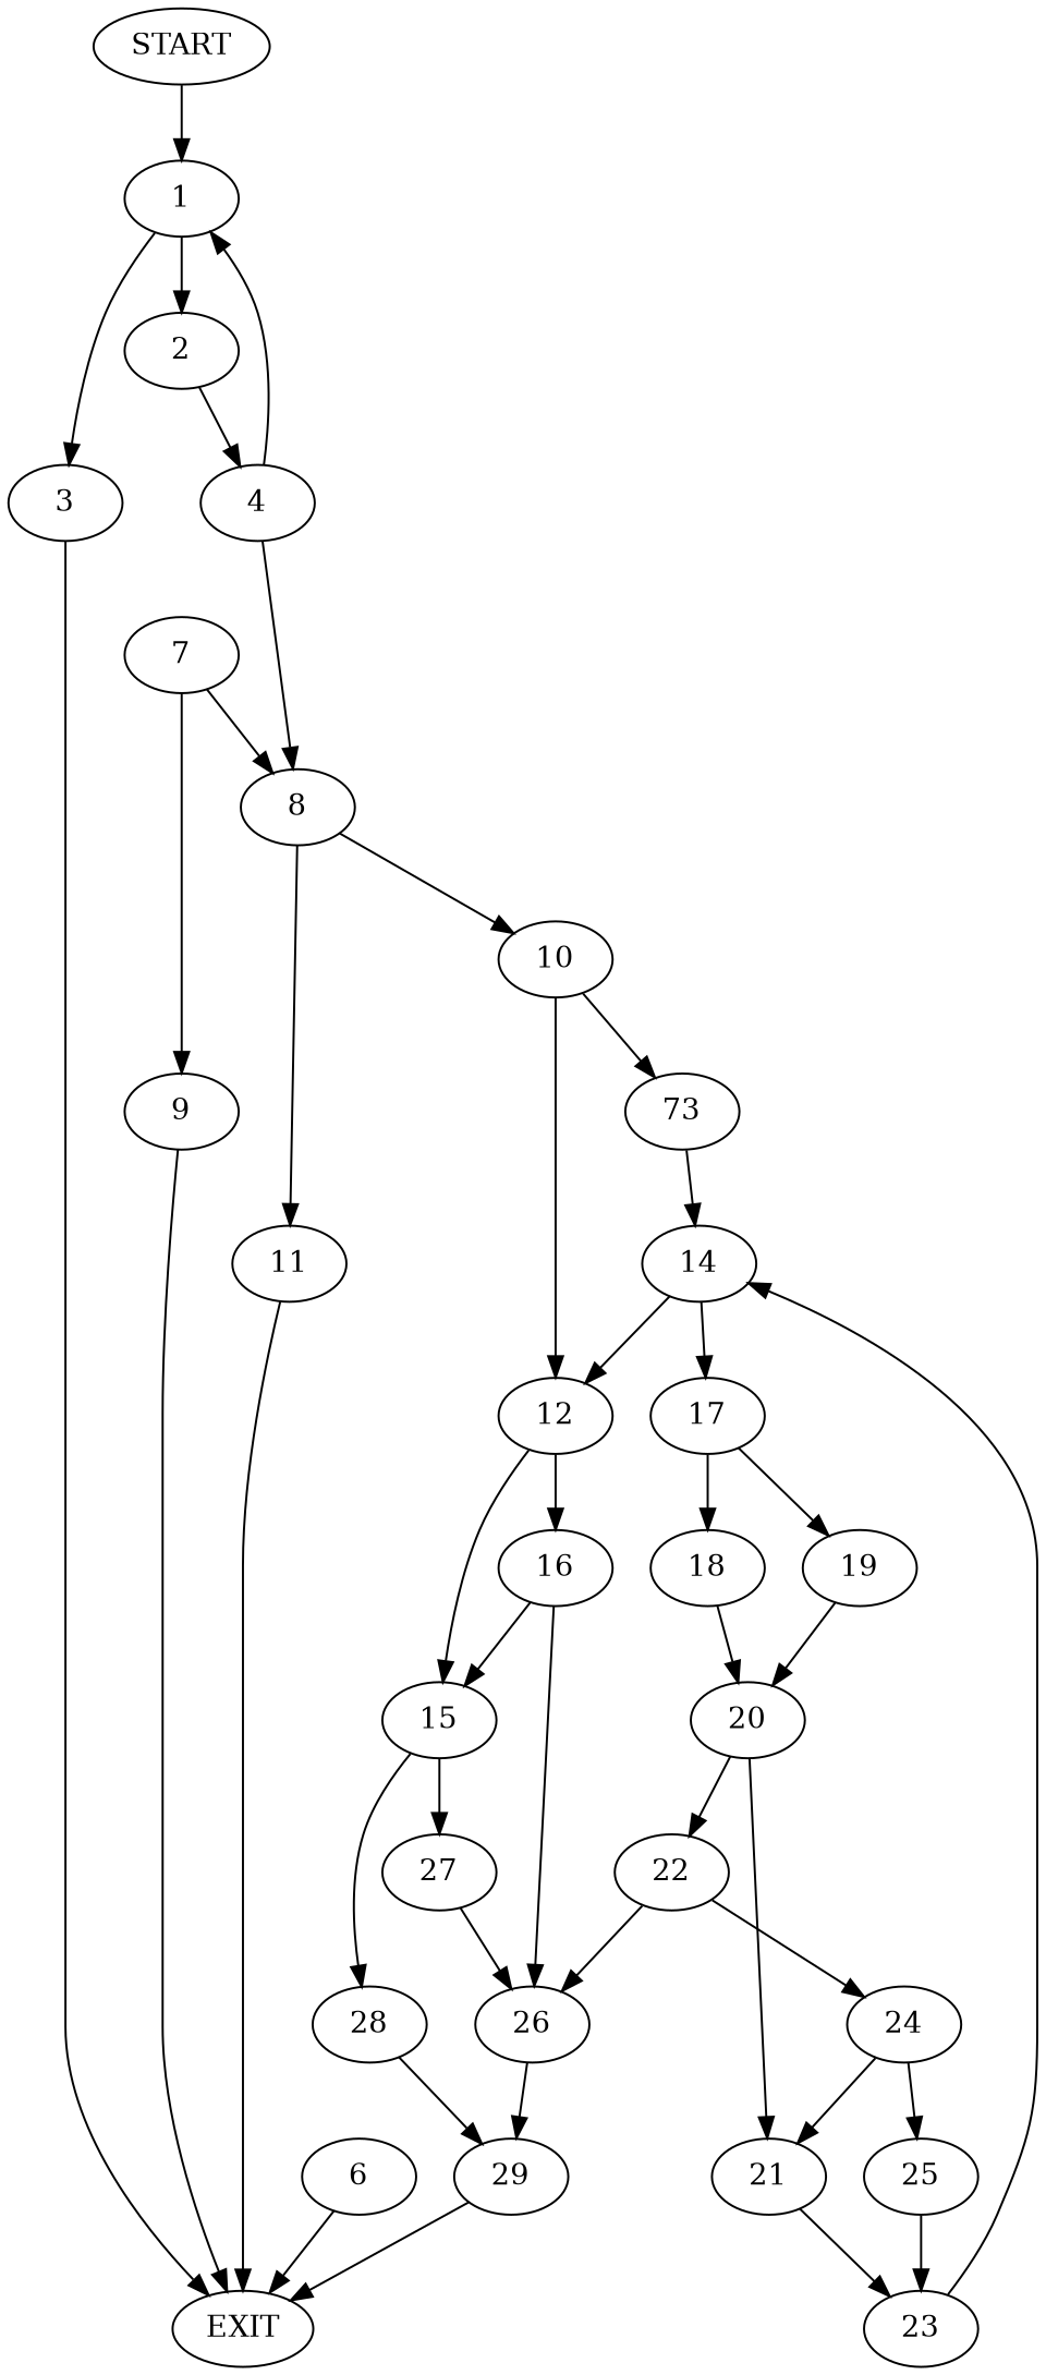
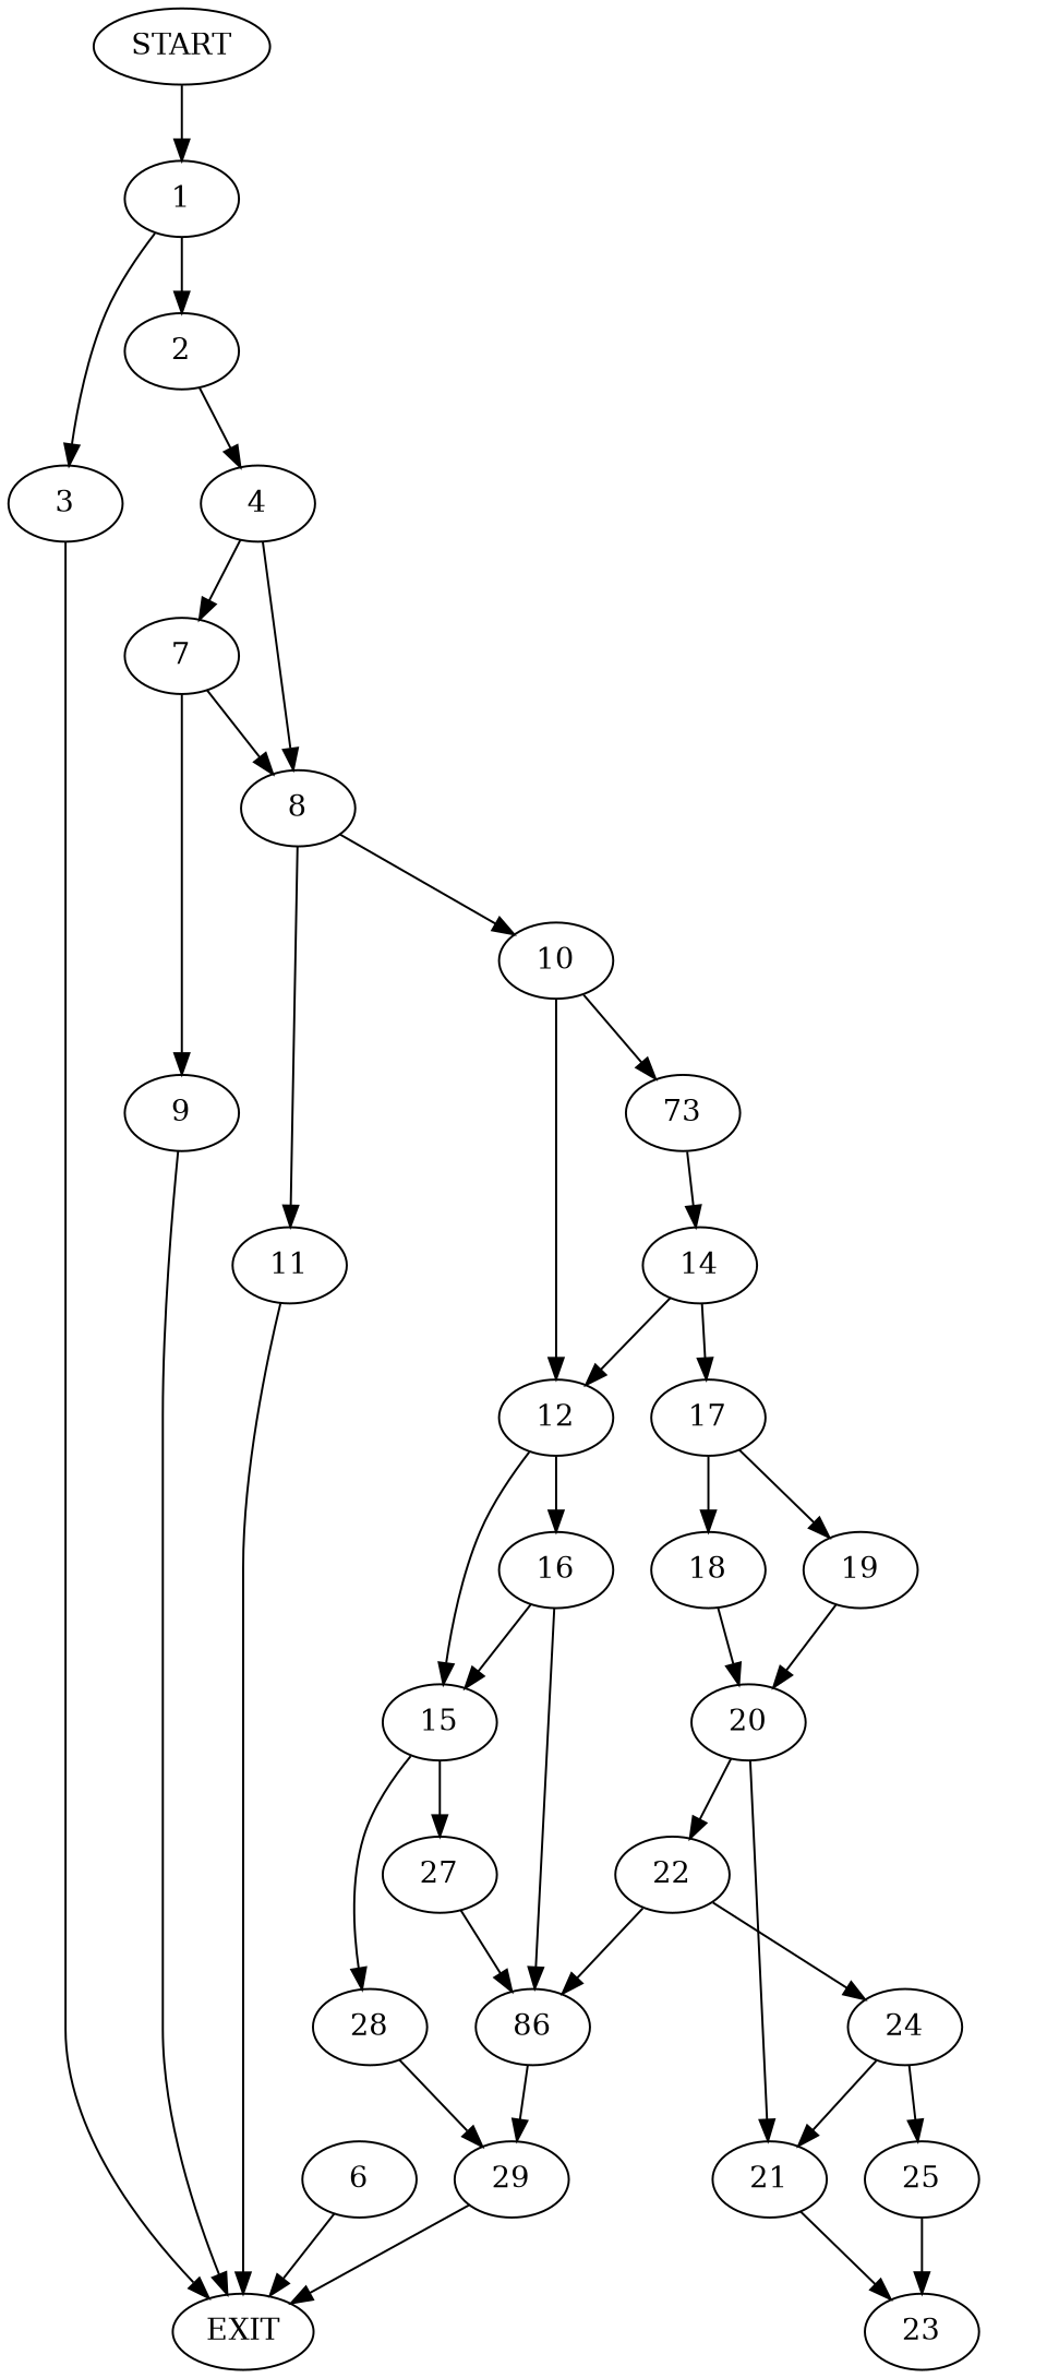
  digraph {
    n1 [label=START]
    1
    2
    3
    n5 [label=EXIT]
    4
    7
    8
    9
    10
    11
    6
    12
    n14 [label=73]
    15
    16
    14
    27
    28
-   26
+   26 [label=86]
    17
    18
    19
    29
    20
    21
    22
    23
    24
    25
    n1 -> 1
    1 -> 2
    1 -> 3
    2 -> 4
    3 -> n5
-   4 -> 1
+   4 -> 7
    4 -> 8
    7 -> 8
    7 -> 9
    8 -> 10
    8 -> 11
    9 -> n5
    10 -> 12
    10 -> n14
    11 -> n5
    6 -> n5
    12 -> 15
    12 -> 16
    n14 -> 14
    15 -> 27
    15 -> 28
    16 -> 15
    16 -> 26
    14 -> 12
    14 -> 17
    27 -> 26
    28 -> 29
    26 -> 29
    17 -> 18
    17 -> 19
    18 -> 20
    19 -> 20
    29 -> n5
    20 -> 21
    20 -> 22
    21 -> 23
    22 -> 26
    22 -> 24
-   23 -> 14
    24 -> 21
    24 -> 25
    25 -> 23
  }
